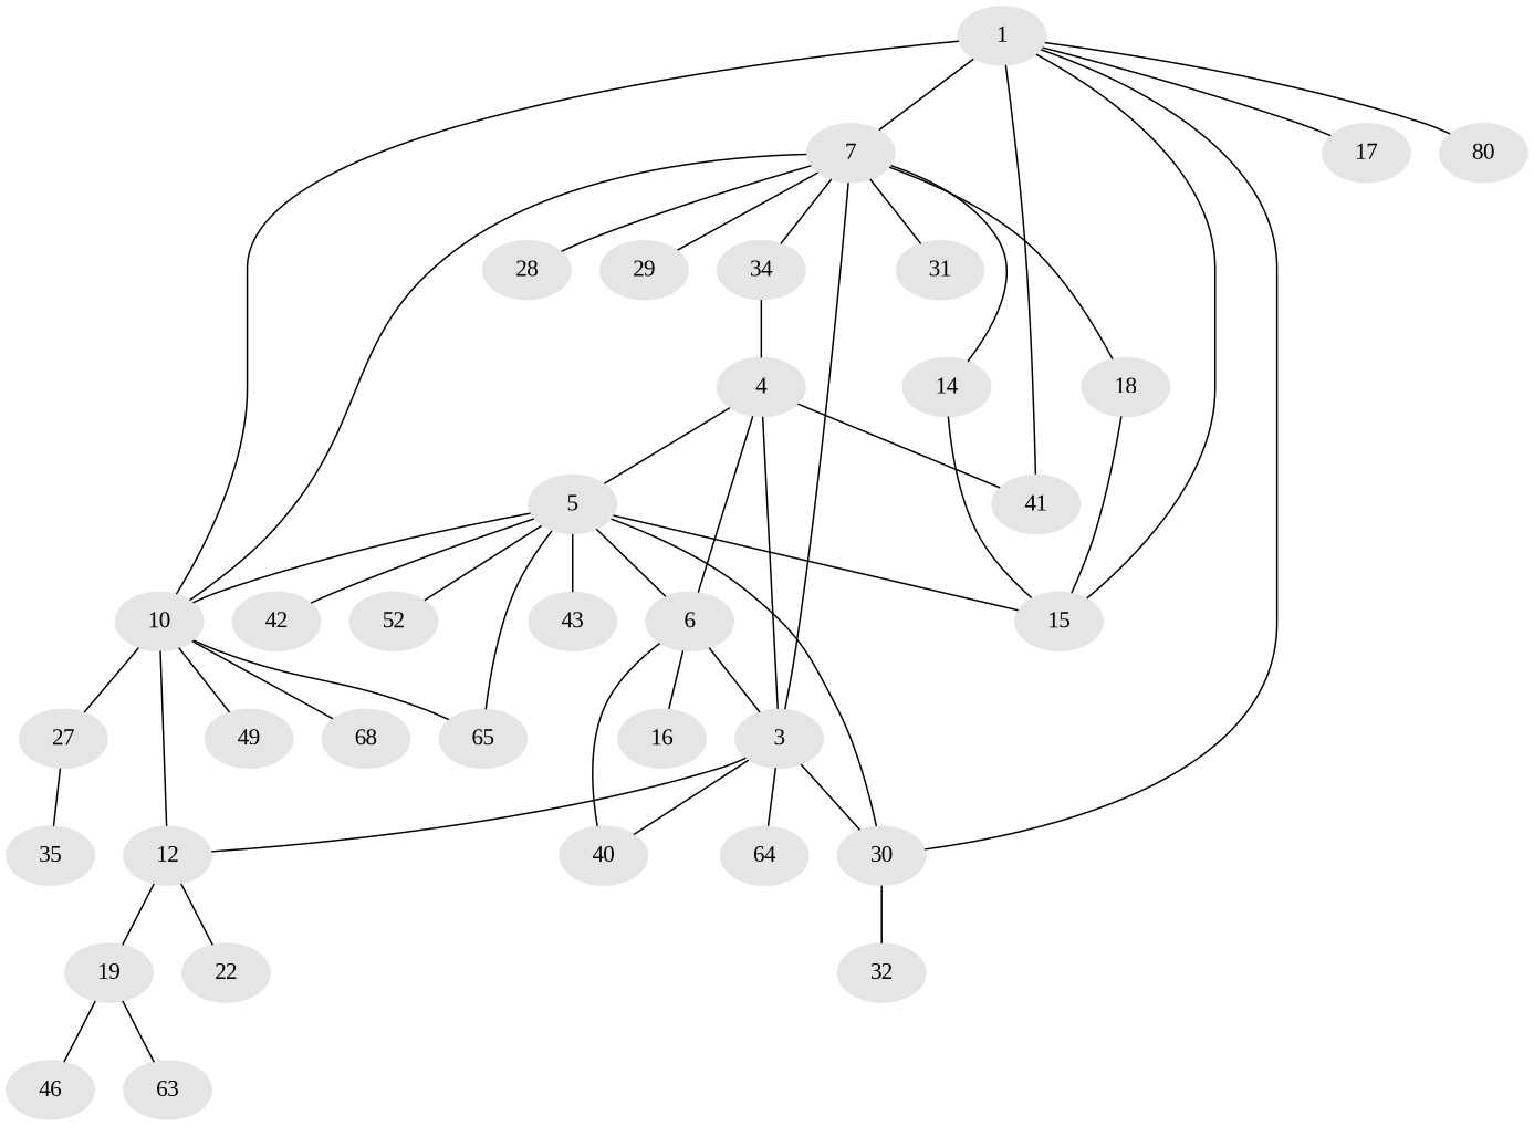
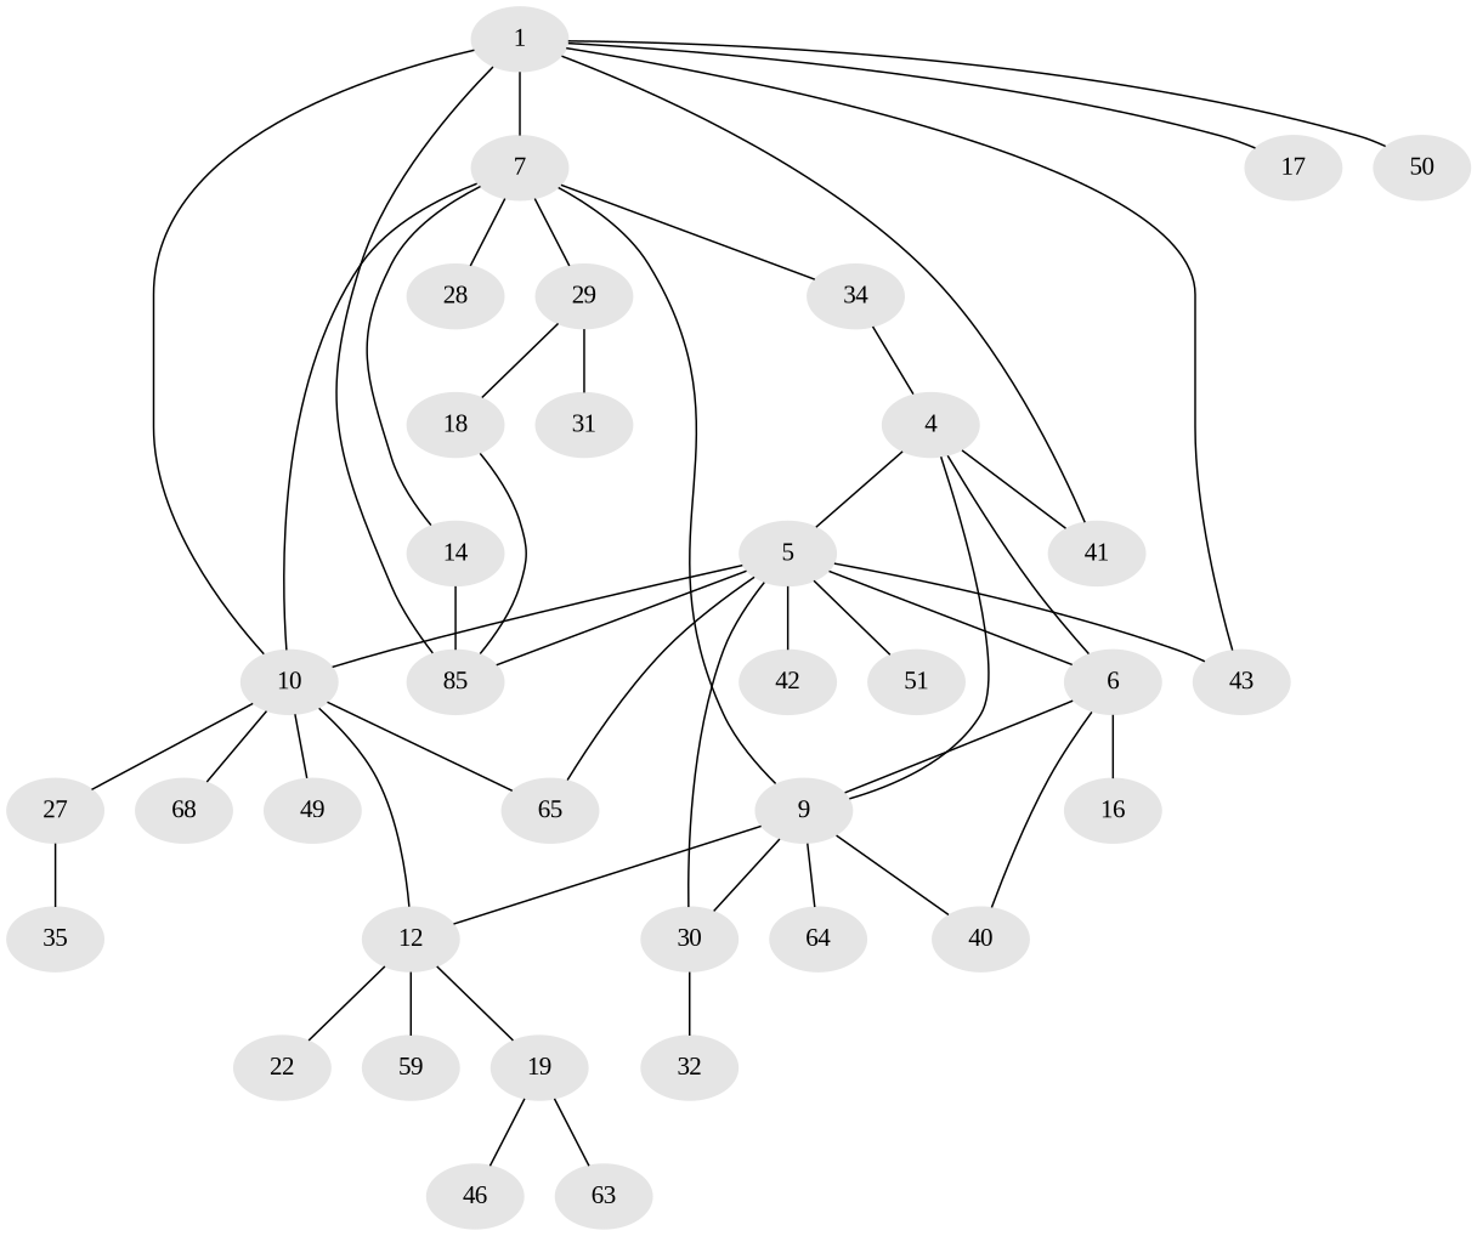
  graph {
    fontname="Liberation Serif"
    node [color=gray90 fontname="Liberation Serif" style=filled]
    edge [fontname="Liberation Serif"]
    1 [super="+3+2+36"]
    7 [super="+21+8"]
    10 [super="+11+44+55+57+45+52+53"]
-   15
+   15 [label=85]
    17
    41
    43
-   50 [label=80]
+   50
    4 [super="+25"]
    5
    6 [super="+37"]
-   9 [label=3]
+   9
    14
    18
    28
    29
    31
    34
    65
    12 [super="+39"]
    27 [super="+33"]
    n22 [label=68]
    49 [super="+69"]
    30 [super="+61+56+71"]
    42
-   51 [super="+60" label=52]
+   51 [super="+60"]
    16
    40
    64
    32
    19
    22
+   59
    35
    46
    63
    1 -- 7 [weight=2]
    1 -- 10 [weight=3]
    1 -- 15
    1 -- 17
    1 -- 41
-   1 -- 30
+   1 -- 43
    1 -- 50
    7 -- 10 [weight=2]
    7 -- 9 [weight=2]
    7 -- 14
-   7 -- 18
+   29 -- 18
    7 -- 28
    7 -- 29
-   7 -- 31
+   29 -- 31
    7 -- 34
    10 -- 65
    10 -- 12 [weight=2]
    10 -- 27
    10 -- n22
    10 -- 49
    4 -- 41
    4 -- 5
    4 -- 6
    4 -- 9
    5 -- 10
    5 -- 15
    5 -- 43
    5 -- 6
    5 -- 65
    5 -- 30
    5 -- 42
    5 -- 51
    6 -- 9
    6 -- 16
    6 -- 40
    9 -- 12
    9 -- 30
    9 -- 40
    9 -- 64
    14 -- 15
    18 -- 15
    34 -- 4
    12 -- 19
    12 -- 22
+   12 -- 59
    27 -- 35
    30 -- 32
    19 -- 46
    19 -- 63
  }
